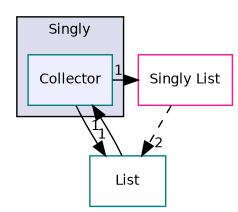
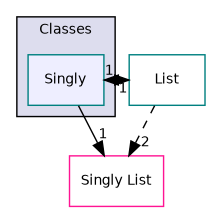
  digraph {
    compound=true
    node [color=teal fontname=Helvetica fontsize=10 shape=box]
    edge [headlabel=1 labeldistance=1.5 labelfontname=Helvetica labelfontsize=10 style=solid]
-   n1 [fillcolor="#eeeeff" label=Collector pencolor=black style=filled]
+   n1 [fillcolor="#eeeeff" label=Singly pencolor=black style=filled]
    n2 [color=deeppink label="Singly List"]
    n3 [label=List]
    subgraph cluster_1 {
      bgcolor="#ddddee"
      fontname=Helvetica
      fontsize=10
-     label=Singly
+     label=Classes
      pencolor=black
      n1
    }
    n1 -> n2
    n1 -> n3
-   n2 -> n3 [headlabel=2 style=dashed]
+   n3 -> n2 [headlabel=2 style=dashed]
    n3 -> n1
  }
